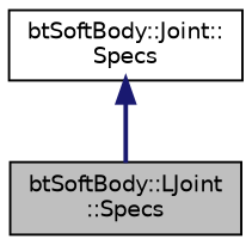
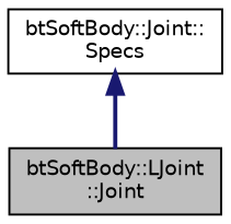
  digraph {
    node [color=black fontname=Helvetica fontsize=10 shape=record style=filled]
-   n1 [fillcolor=grey75 fontcolor=black height=0.2 label="btSoftBody::LJoint\l::Specs" width=0.4]
+   n1 [fillcolor=grey75 fontcolor=black height=0.2 label="btSoftBody::LJoint\l::Joint" width=0.4]
    n2 [fillcolor=white height=0.2 label="btSoftBody::Joint::\lSpecs" width=0.4]
    n2 -> n1 [color=midnightblue dir=back fontname=Helvetica fontsize=10 labelfontname=Helvetica labelfontsize=10 style=bold]
  }
